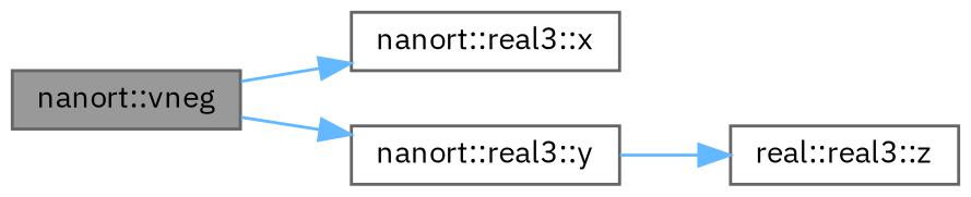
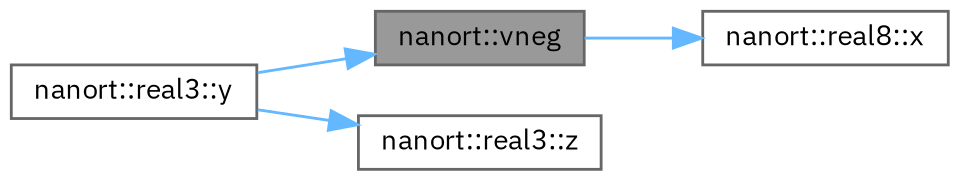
  digraph {
    fontname="IBM Plex Sans"
    rankdir=LR
    node [color=grey40 fillcolor=white fontname="IBM Plex Sans" fontsize=10 shape=box style=filled]
    edge [color=steelblue1 fontname="IBM Plex Sans" fontsize=10 labelfontname=Helvetica labelfontsize=10 style=solid]
    n1 [color=gray40 fillcolor=grey60 fontcolor=black height=0.2 label="nanort::vneg" width=0.4]
-   n2 [height=0.2 label="nanort::real3::x" width=0.4]
+   n2 [height=0.2 label="nanort::real8::x" width=0.4]
    n3 [height=0.2 label="nanort::real3::y" width=0.4]
-   n4 [height=0.2 label="real::real3::z" width=0.4]
+   n4 [height=0.2 label="nanort::real3::z" width=0.4]
    n1 -> n2
-   n1 -> n3
+   n3 -> n1
    n3 -> n4
  }
